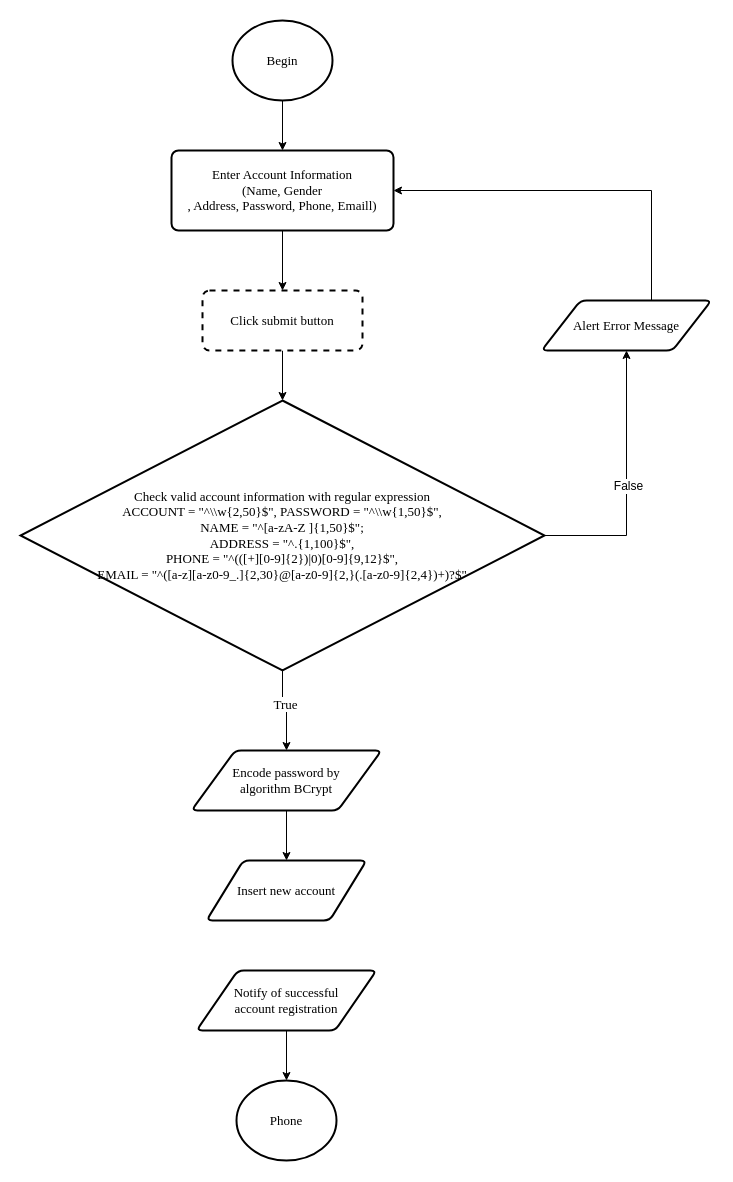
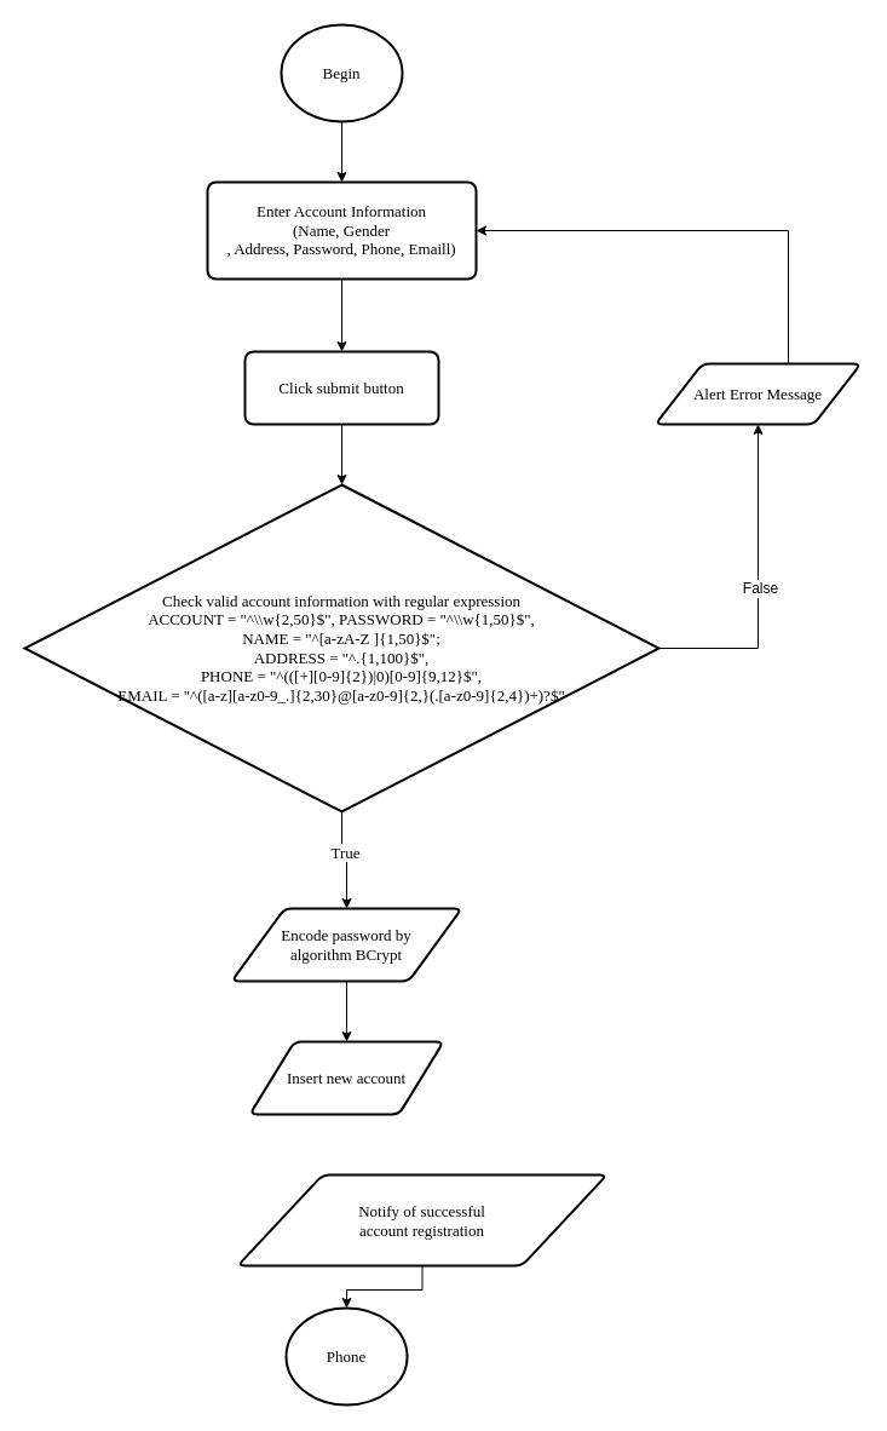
  <mxCell id="0" />
  <mxCell id="1" parent="0" />
  <mxCell id="2" value="" style="edgeStyle=orthogonalEdgeStyle;rounded=0;orthogonalLoop=1;jettySize=auto;html=1;fontSize=13;fontFamily=Times New Roman;" parent="1" source="3" target="5" edge="1"><mxGeometry relative="1" as="geometry" /></mxCell>
  <mxCell id="3" value="Begin" style="strokeWidth=2;html=1;shape=mxgraph.flowchart.start_2;whiteSpace=wrap;fontSize=13;fontFamily=Times New Roman;" parent="1" vertex="1"><mxGeometry x="232" y="20" width="100" height="80" as="geometry" /></mxCell>
  <mxCell id="4" value="" style="edgeStyle=orthogonalEdgeStyle;rounded=0;orthogonalLoop=1;jettySize=auto;html=1;fontFamily=Times New Roman;fontSize=13;" parent="1" source="5" target="18" edge="1"><mxGeometry relative="1" as="geometry" /></mxCell>
  <mxCell id="5" value="Enter Account Information&lt;br&gt;(Name, Gender&lt;br&gt;, Address, Password, Phone, Emaill)" style="rounded=1;whiteSpace=wrap;html=1;absoluteArcSize=1;arcSize=14;strokeWidth=2;fontSize=13;fontFamily=Times New Roman;" parent="1" vertex="1"><mxGeometry x="171" y="150" width="222" height="80" as="geometry" /></mxCell>
  <mxCell id="6" value="" style="edgeStyle=orthogonalEdgeStyle;rounded=0;orthogonalLoop=1;jettySize=auto;html=1;fontSize=13;fontFamily=Times New Roman;entryX=0.5;entryY=0;entryDx=0;entryDy=0;" parent="1" source="10" target="20" edge="1"><mxGeometry relative="1" as="geometry"><mxPoint x="282" y="760" as="targetPoint" /></mxGeometry></mxCell>
  <mxCell id="7" value="True" style="text;html=1;resizable=0;points=[];align=center;verticalAlign=middle;labelBackgroundColor=#ffffff;fontSize=13;fontFamily=Times New Roman;" parent="6" vertex="1" connectable="0"><mxGeometry x="-0.21" y="2" relative="1" as="geometry"><mxPoint as="offset" /></mxGeometry></mxCell>
  <mxCell id="8" style="edgeStyle=orthogonalEdgeStyle;rounded=0;orthogonalLoop=1;jettySize=auto;html=1;exitX=1;exitY=0.5;exitDx=0;exitDy=0;exitPerimeter=0;entryX=0.5;entryY=1;entryDx=0;entryDy=0;" parent="1" source="10" target="12" edge="1"><mxGeometry relative="1" as="geometry" /></mxCell>
  <mxCell id="9" value="False" style="text;html=1;resizable=0;points=[];align=center;verticalAlign=middle;labelBackgroundColor=#ffffff;" parent="8" vertex="1" connectable="0"><mxGeometry x="-0.01" y="-1" relative="1" as="geometry"><mxPoint as="offset" /></mxGeometry></mxCell>
  <mxCell id="10" value="Check valid account information with&amp;nbsp;regular expression&lt;br&gt;ACCOUNT = &quot;^\\w{2,50}$&quot;, PASSWORD = &quot;^\\w{1,50}$&quot;,&lt;br&gt;&lt;span&gt;NAME = &quot;^[a-zA-Z ]{1,50}$&quot;;&lt;br&gt;ADDRESS = &quot;^.{1,100}$&quot;,&lt;br&gt;PHONE = &quot;^(([+][0-9]{2})|0)[0-9]{9,12}$&quot;,&lt;br&gt;EMAIL = &quot;^([a-z][a-z0-9_.]{2,30}@[a-z0-9]{2,}(.[a-z0-9]{2,4})+)?$&quot;&lt;br&gt;&lt;/span&gt;" style="strokeWidth=2;html=1;shape=mxgraph.flowchart.decision;whiteSpace=wrap;fontSize=13;fontFamily=Times New Roman;" parent="1" vertex="1"><mxGeometry x="20" y="400" width="524" height="270" as="geometry" /></mxCell>
  <mxCell id="11" style="edgeStyle=orthogonalEdgeStyle;rounded=0;orthogonalLoop=1;jettySize=auto;html=1;fontSize=13;fontFamily=Times New Roman;" parent="1" source="12" target="5" edge="1"><mxGeometry relative="1" as="geometry"><Array as="points"><mxPoint x="651" y="190" /></Array></mxGeometry></mxCell>
  <mxCell id="12" value="Alert Error Message" style="shape=parallelogram;html=1;strokeWidth=2;perimeter=parallelogramPerimeter;whiteSpace=wrap;rounded=1;arcSize=12;size=0.23;fontSize=13;fontFamily=Times New Roman;" parent="1" vertex="1"><mxGeometry x="541" y="300" width="170" height="50" as="geometry" /></mxCell>
  <mxCell id="13" value="Insert new account" style="shape=parallelogram;html=1;strokeWidth=2;perimeter=parallelogramPerimeter;whiteSpace=wrap;rounded=1;arcSize=12;size=0.23;fontSize=13;fontFamily=Times New Roman;" parent="1" vertex="1"><mxGeometry x="206" y="860" width="160" height="60" as="geometry" /></mxCell>
  <mxCell id="14" value="" style="edgeStyle=orthogonalEdgeStyle;rounded=0;orthogonalLoop=1;jettySize=auto;html=1;fontSize=13;fontFamily=Times New Roman;" parent="1" source="15" target="16" edge="1"><mxGeometry relative="1" as="geometry" /></mxCell>
- <mxCell id="15" value="Notify of successful &lt;br style=&quot;font-size: 13px&quot;&gt;account registration" style="shape=parallelogram;html=1;strokeWidth=2;perimeter=parallelogramPerimeter;whiteSpace=wrap;rounded=1;arcSize=12;size=0.23;fontSize=13;fontFamily=Times New Roman;" parent="1" vertex="1"><mxGeometry x="196" y="970" width="180" height="60" as="geometry" /></mxCell>
+ <mxCell id="15" value="Notify of successful &lt;br style=&quot;font-size: 13px&quot;&gt;account registration" style="shape=parallelogram;html=1;strokeWidth=2;perimeter=parallelogramPerimeter;whiteSpace=wrap;rounded=1;arcSize=12;size=0.23;fontSize=13;fontFamily=Times New Roman;" parent="1" vertex="1"><mxGeometry x="196" y="970" width="305" height="75" as="geometry" /></mxCell>
  <mxCell id="16" value="Phone" style="strokeWidth=2;html=1;shape=mxgraph.flowchart.start_2;whiteSpace=wrap;fontSize=13;fontFamily=Times New Roman;" parent="1" vertex="1"><mxGeometry x="236" y="1080" width="100" height="80" as="geometry" /></mxCell>
  <mxCell id="17" value="" style="edgeStyle=orthogonalEdgeStyle;rounded=0;orthogonalLoop=1;jettySize=auto;html=1;fontFamily=Times New Roman;fontSize=13;" parent="1" source="18" target="10" edge="1"><mxGeometry relative="1" as="geometry" /></mxCell>
- <mxCell id="18" value="Click submit button" style="rounded=1;whiteSpace=wrap;html=1;absoluteArcSize=1;arcSize=14;strokeWidth=2;fontSize=13;fontFamily=Times New Roman;dashed=1;" parent="1" vertex="1"><mxGeometry x="202" y="290" width="160" height="60" as="geometry" /></mxCell>
+ <mxCell id="18" value="Click submit button" style="rounded=1;whiteSpace=wrap;html=1;absoluteArcSize=1;arcSize=14;strokeWidth=2;fontSize=13;fontFamily=Times New Roman;" parent="1" vertex="1"><mxGeometry x="202" y="290" width="160" height="60" as="geometry" /></mxCell>
  <mxCell id="19" style="edgeStyle=orthogonalEdgeStyle;rounded=0;orthogonalLoop=1;jettySize=auto;html=1;" parent="1" source="20" target="13" edge="1"><mxGeometry relative="1" as="geometry" /></mxCell>
  <mxCell id="20" value="&lt;font face=&quot;Times New Roman&quot; style=&quot;font-size: 13px&quot;&gt;Encode password by &lt;br&gt;algorithm BCrypt&lt;/font&gt;" style="shape=parallelogram;html=1;strokeWidth=2;perimeter=parallelogramPerimeter;whiteSpace=wrap;rounded=1;arcSize=12;size=0.23;" parent="1" vertex="1"><mxGeometry x="191" y="750" width="190" height="60" as="geometry" /></mxCell>
